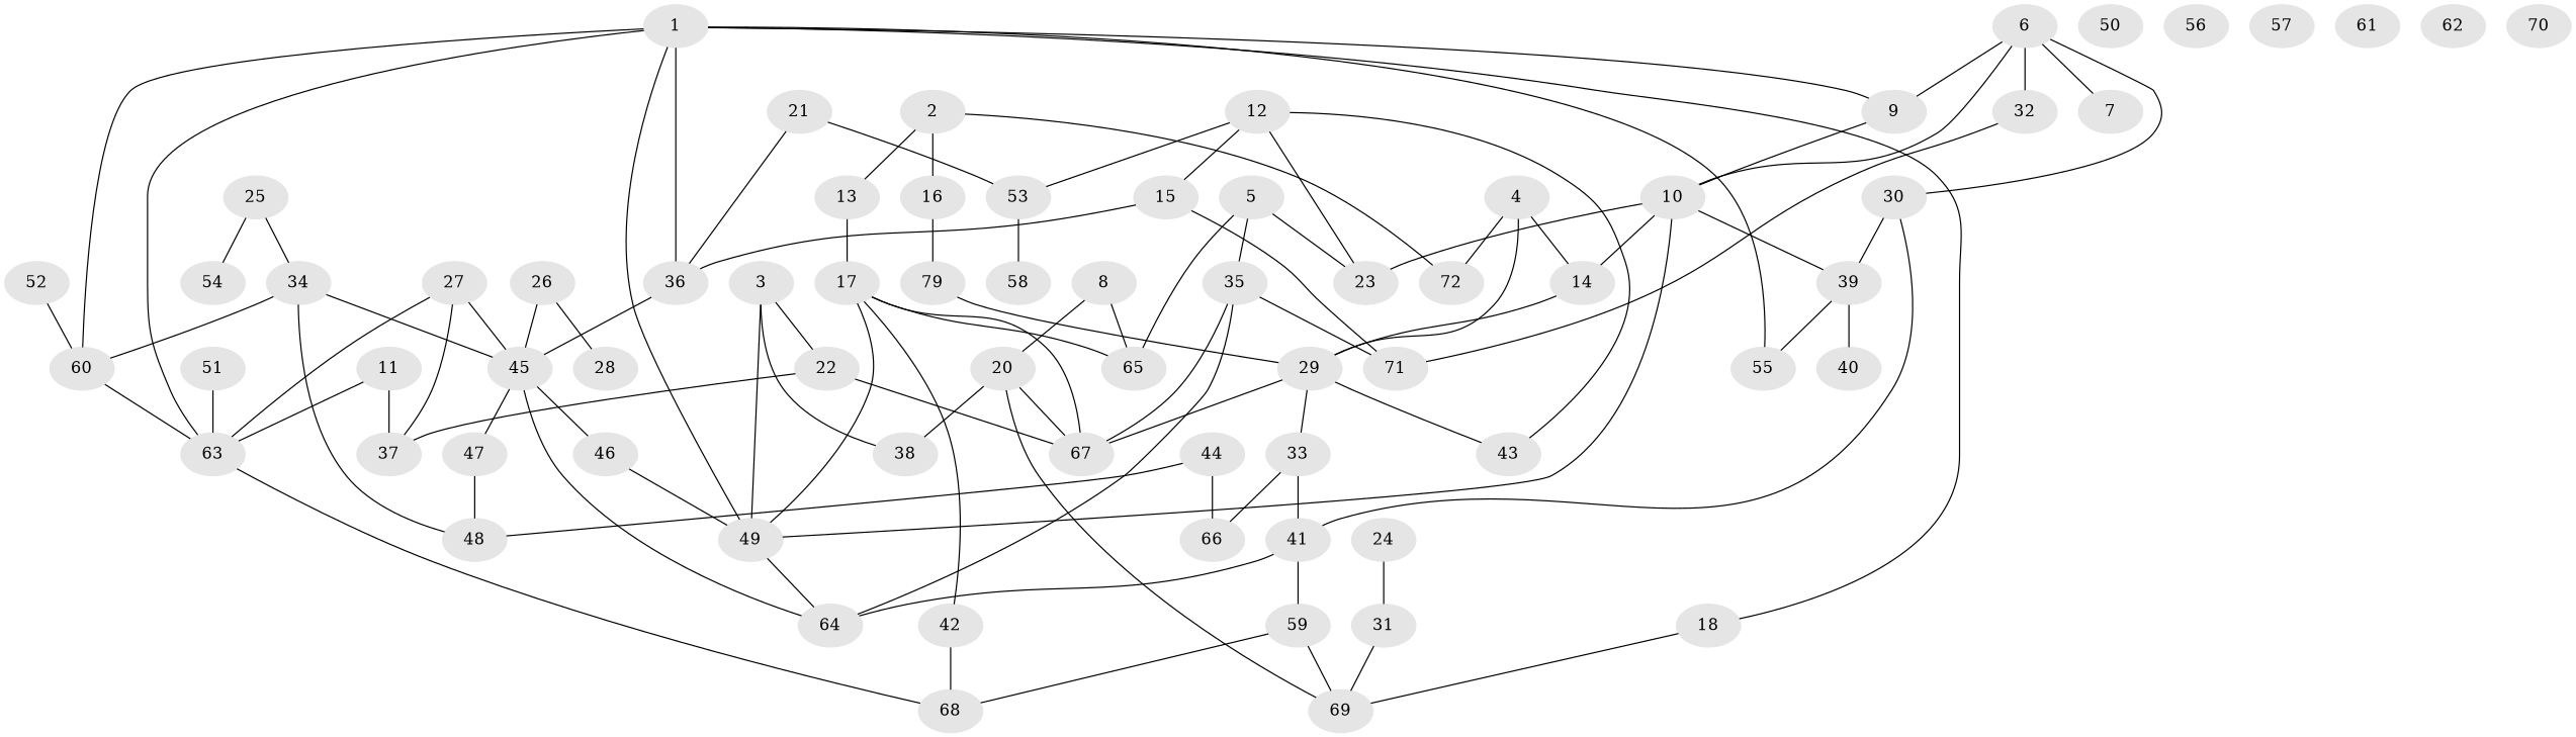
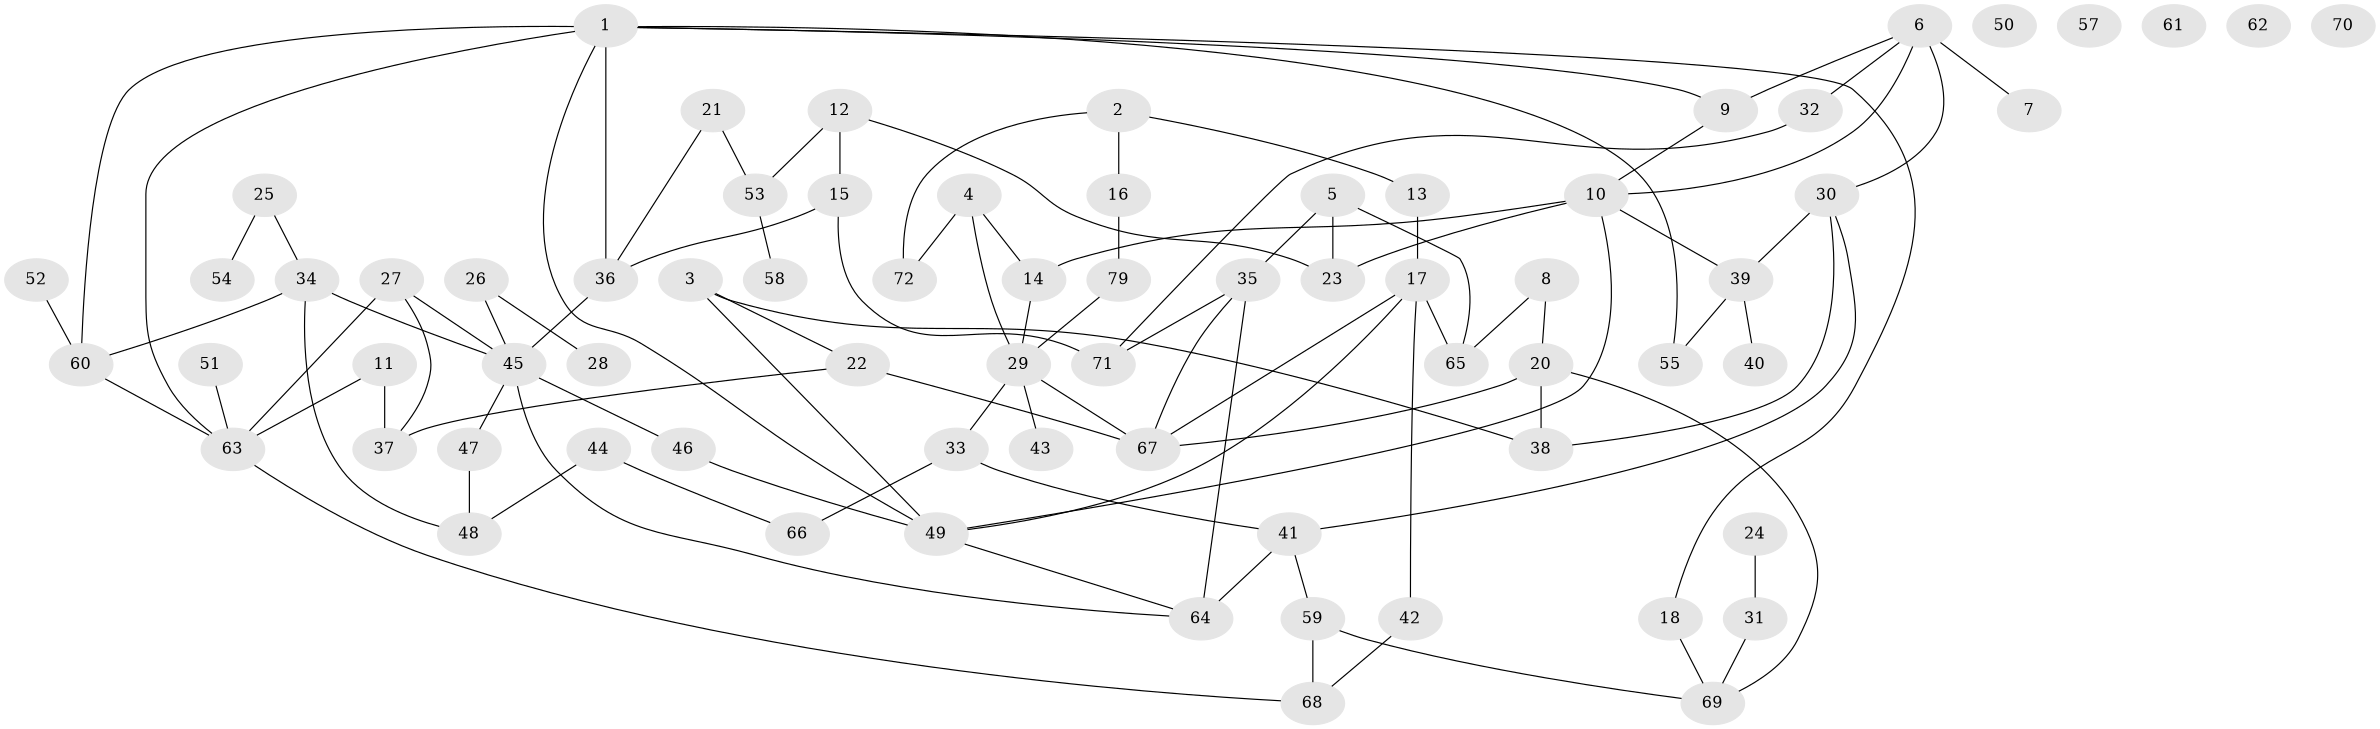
  graph {
    node [color=gray90 style=filled]
    1
    9
    18
    36
    49
    55
    60
    63
    10
    69
    45
    64
    68
    2
    13
    16
    72
    17
    n19 [label=79]
    3
    22
    38
    37
    67
    4
    14
    29
    43
    33
    5
    23
    35
    65
    71
    6
    7
    30
    32
    39
    41
    8
    20
    40
    11
    12
    15
    53
    58
    42
    21
    24
    31
    25
    34
    54
    48
    26
    28
    46
    47
    27
    66
    59
    44
    50
    51
    52
-   56
    57
    61
    62
    70
    1 -- 9
    1 -- 18
    1 -- 36
    1 -- 49
    1 -- 55
    1 -- 60
    1 -- 63
    9 -- 10
    18 -- 69
    36 -- 45
    49 -- 64
    60 -- 63
    63 -- 68
    10 -- 49
    10 -- 14
    10 -- 23
    10 -- 39
    45 -- 64
    45 -- 46
    45 -- 47
    2 -- 13
    2 -- 16
    2 -- 72
    13 -- 17
    16 -- n19
    17 -- 49
    17 -- 67
    17 -- 65
    17 -- 42
    n19 -- 29
    3 -- 49
    3 -- 22
    3 -- 38
    22 -- 37
    22 -- 67
    4 -- 72
    4 -- 14
    4 -- 29
    14 -- 29
    29 -- 67
    29 -- 43
    29 -- 33
    33 -- 41
    33 -- 66
    5 -- 23
    5 -- 35
    5 -- 65
    35 -- 64
    35 -- 67
    35 -- 71
    6 -- 9
    6 -- 10
    6 -- 7
    6 -- 30
    6 -- 32
+   30 -- 38
    30 -- 39
    30 -- 41
    32 -- 71
    39 -- 55
    39 -- 40
    41 -- 64
    41 -- 59
    8 -- 65
    8 -- 20
    20 -- 69
    20 -- 38
    20 -- 67
    11 -- 63
    11 -- 37
-   12 -- 43
    12 -- 23
    12 -- 15
    12 -- 53
    15 -- 36
    15 -- 71
    53 -- 58
    42 -- 68
    21 -- 36
    21 -- 53
    24 -- 31
    31 -- 69
    25 -- 34
    25 -- 54
    34 -- 60
    34 -- 45
    34 -- 48
    26 -- 45
    26 -- 28
    46 -- 49
    47 -- 48
    27 -- 63
    27 -- 45
    27 -- 37
    59 -- 69
    59 -- 68
    44 -- 48
    44 -- 66
    51 -- 63
    52 -- 60
  }
